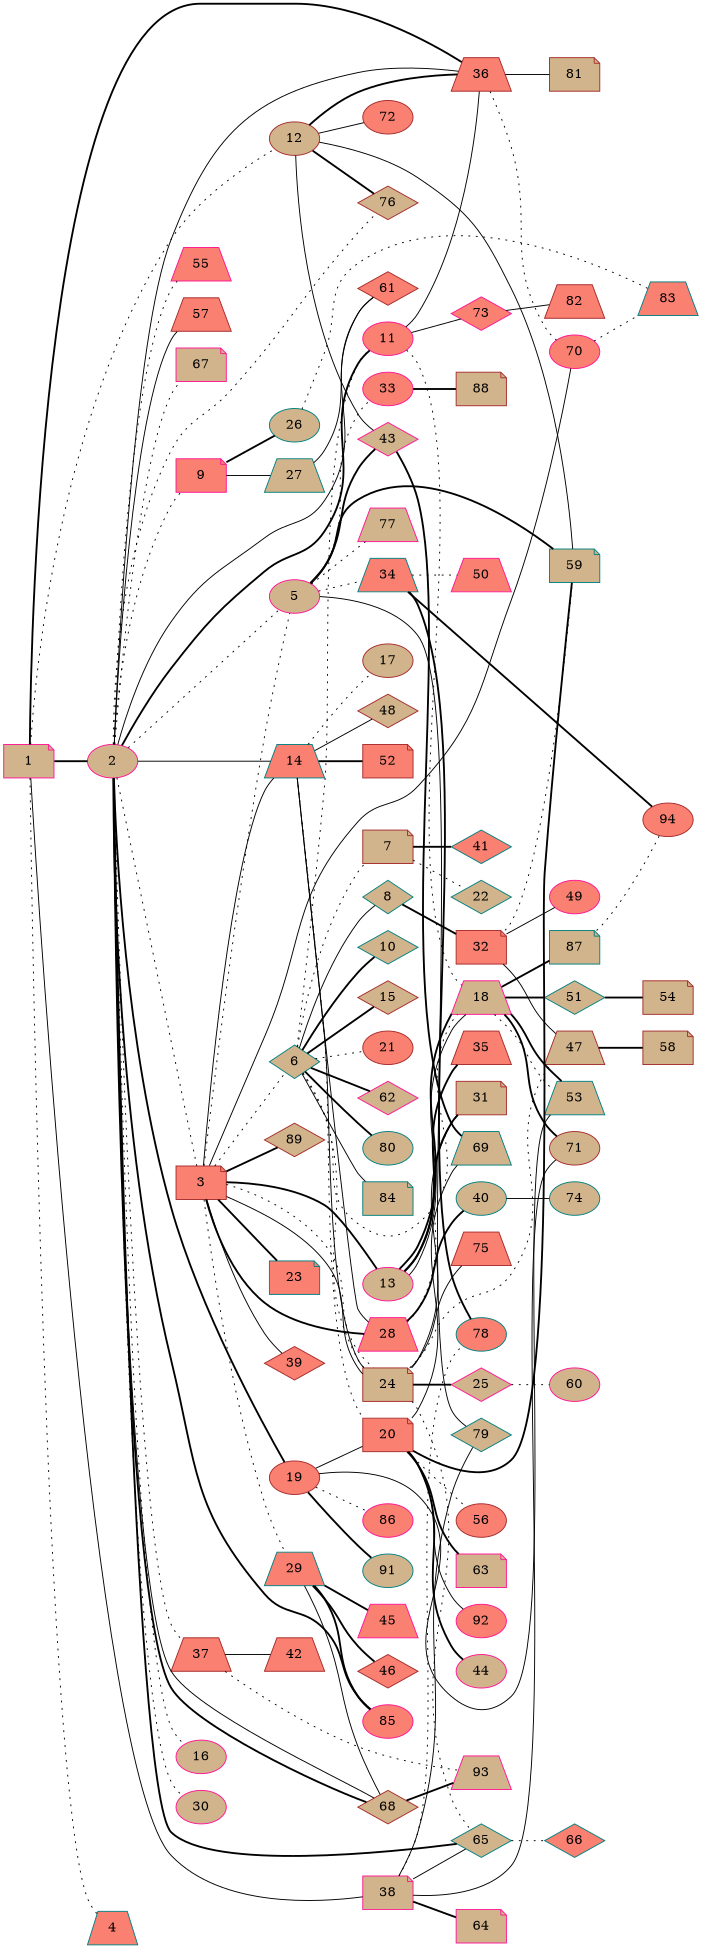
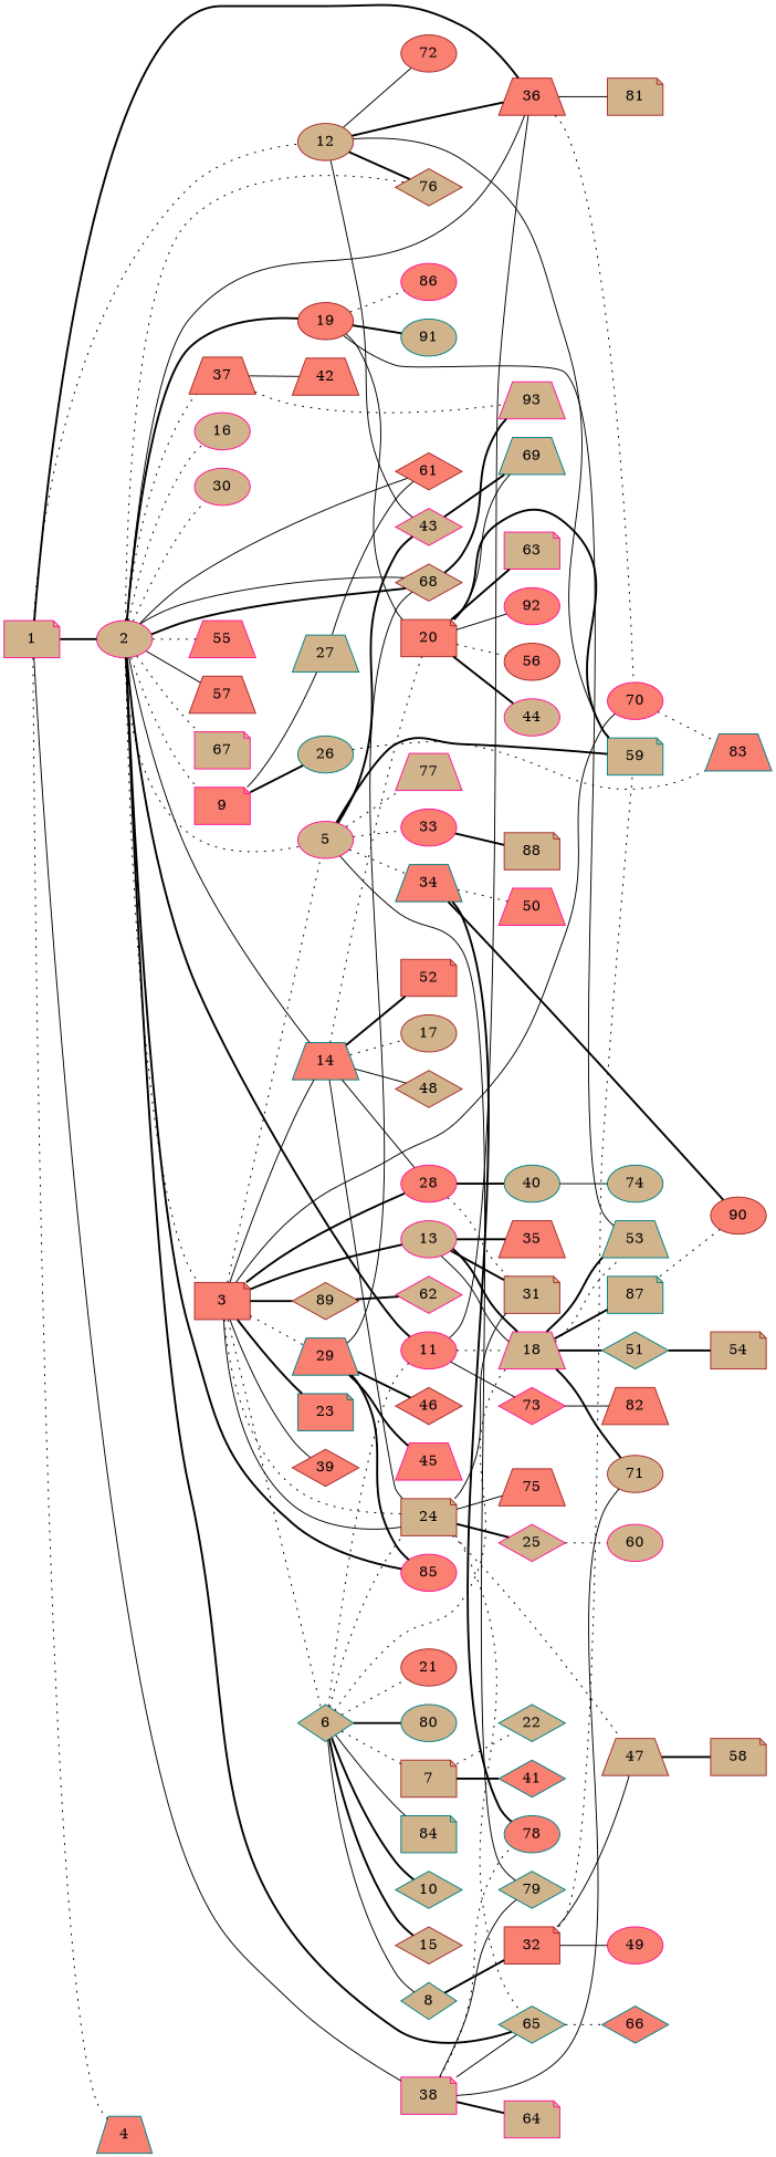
  graph {
    rankdir=LR
    node [color=brown fillcolor=tan shape=ellipse style=filled]
    edge [style=bold]
    1 [color=deeppink shape=note]
    2 [color=deeppink]
    4 [color=teal fillcolor=salmon shape=trapezium]
    12
    36 [fillcolor=salmon shape=trapezium]
    38 [color=deeppink shape=note]
    3 [fillcolor=salmon shape=note]
    5 [color=deeppink]
    9 [color=deeppink fillcolor=salmon shape=note]
    11 [color=deeppink fillcolor=salmon]
    14 [color=teal fillcolor=salmon shape=trapezium]
    16 [color=deeppink]
    19 [fillcolor=salmon]
    30 [color=deeppink]
    37 [fillcolor=salmon shape=trapezium]
    55 [color=deeppink fillcolor=salmon shape=trapezium]
    57 [fillcolor=salmon shape=trapezium]
    61 [fillcolor=salmon shape=diamond]
    65 [color=teal shape=diamond]
    67 [color=deeppink shape=note]
    68 [shape=diamond]
    76 [shape=diamond]
    85 [color=deeppink fillcolor=salmon]
    43 [color=deeppink shape=diamond]
    59 [color=teal shape=note]
    72 [fillcolor=salmon]
    70 [color=deeppink fillcolor=salmon]
    81 [shape=note]
    79 [color=teal shape=diamond]
    71
    78 [color=teal fillcolor=salmon]
    64 [color=deeppink shape=note]
    6 [color=teal shape=diamond]
    13 [color=deeppink]
    23 [color=teal fillcolor=salmon shape=note]
    24 [shape=note]
-   28 [color=deeppink fillcolor=salmon shape=trapezium]
+   28 [color=deeppink fillcolor=salmon]
    29 [color=teal fillcolor=salmon shape=trapezium]
    39 [fillcolor=salmon shape=diamond]
    89 [shape=diamond]
    33 [color=deeppink fillcolor=salmon]
    34 [color=teal fillcolor=salmon shape=trapezium]
    77 [color=deeppink shape=trapezium]
    26 [color=teal]
    27 [color=teal shape=trapezium]
    18 [color=deeppink shape=trapezium]
    73 [color=deeppink fillcolor=salmon shape=diamond]
    17
    20 [fillcolor=salmon shape=note]
    48 [shape=diamond]
    52 [fillcolor=salmon shape=note]
    53 [color=teal shape=trapezium]
    86 [color=deeppink fillcolor=salmon]
    91 [color=teal]
    42 [fillcolor=salmon shape=trapezium]
    93 [color=deeppink shape=trapezium]
    66 [color=teal fillcolor=salmon shape=diamond]
    7 [shape=note]
    8 [color=teal shape=diamond]
    10 [color=teal shape=diamond]
    15 [shape=diamond]
    21 [fillcolor=salmon]
    62 [color=deeppink shape=diamond]
    80 [color=teal]
    84 [color=teal shape=note]
    31 [shape=note]
    35 [fillcolor=salmon shape=trapezium]
    25 [color=deeppink shape=diamond]
    47 [shape=trapezium]
    75 [fillcolor=salmon shape=trapezium]
    40 [color=teal]
    45 [color=deeppink fillcolor=salmon shape=trapezium]
    46 [fillcolor=salmon shape=diamond]
    83 [color=teal fillcolor=salmon shape=trapezium]
    88 [shape=note]
    50 [color=deeppink fillcolor=salmon shape=trapezium]
-   90 [fillcolor=salmon label=94]
+   90 [fillcolor=salmon]
    69 [color=teal shape=trapezium]
    44 [color=deeppink]
    22 [color=teal shape=diamond]
    41 [color=teal fillcolor=salmon shape=diamond]
    32 [fillcolor=salmon shape=note]
    51 [color=teal shape=diamond]
    87 [color=teal shape=note]
    49 [color=deeppink fillcolor=salmon]
    82 [fillcolor=salmon shape=trapezium]
    56 [fillcolor=salmon]
    63 [color=deeppink shape=note]
    92 [color=deeppink fillcolor=salmon]
    54 [shape=note]
    60 [color=deeppink]
    58 [shape=note]
    74 [color=teal]
    1 -- 2
    1 -- 4 [style=dotted]
    1 -- 12 [style=dotted]
    1 -- 36
    1 -- 38 [style=solid]
    2 -- 36 [style=solid]
    2 -- 3 [style=dotted]
    2 -- 5 [style=dotted]
    2 -- 9 [style=dotted]
    2 -- 11
    2 -- 14 [style=solid]
    2 -- 16 [style=dotted]
    2 -- 19
    2 -- 30 [style=dotted]
    2 -- 37 [style=dotted]
    2 -- 55 [style=dotted]
    2 -- 57 [style=solid]
    2 -- 61 [style=solid]
    2 -- 65
    2 -- 67 [style=dotted]
    2 -- 68
    2 -- 68 [style=solid]
    2 -- 76 [style=dotted]
    2 -- 85
    12 -- 36
    12 -- 76
    12 -- 43 [style=solid]
    12 -- 59 [style=solid]
    12 -- 72 [style=solid]
    36 -- 70 [style=dotted]
    36 -- 81 [style=solid]
    38 -- 65 [style=solid]
    38 -- 79 [style=solid]
    38 -- 71 [style=solid]
    38 -- 78 [style=dotted]
    38 -- 64
    3 -- 5 [style=dotted]
    3 -- 14 [style=solid]
    3 -- 70 [style=solid]
    3 -- 6 [style=dotted]
    3 -- 13
    3 -- 23
    3 -- 24 [style=solid]
    3 -- 24 [style=dotted]
    3 -- 28
    3 -- 29 [style=dotted]
    3 -- 39 [style=solid]
    3 -- 89
    5 -- 43
    5 -- 59
    5 -- 79 [style=solid]
    5 -- 33 [style=dotted]
    5 -- 34 [style=dotted]
    5 -- 77 [style=dotted]
    9 -- 26
    9 -- 27 [style=solid]
    11 -- 36 [style=solid]
    11 -- 18 [style=dotted]
    11 -- 73 [style=solid]
    14 -- 24 [style=solid]
    14 -- 28 [style=solid]
    14 -- 17 [style=dotted]
    14 -- 20 [style=dotted]
    14 -- 48 [style=solid]
    14 -- 52
    19 -- 20 [style=solid]
    19 -- 53 [style=solid]
    19 -- 86 [style=dotted]
    19 -- 91
    37 -- 42 [style=solid]
    37 -- 93 [style=dotted]
    65 -- 66 [style=dotted]
    68 -- 93
    43 -- 69
    70 -- 83 [style=dotted]
    6 -- 11 [style=dotted]
    6 -- 24 [style=dotted]
    6 -- 18 [style=dotted]
    6 -- 7 [style=dotted]
    6 -- 8 [style=solid]
    6 -- 10
    6 -- 15
    6 -- 21 [style=dotted]
-   6 -- 62
+   89 -- 62
    6 -- 80
    6 -- 84 [style=solid]
    13 -- 18 [style=solid]
    13 -- 18
    13 -- 31
    13 -- 35
    24 -- 65 [style=dotted]
    24 -- 31 [style=solid]
    24 -- 25
    24 -- 47 [style=dotted]
    24 -- 75 [style=solid]
    28 -- 31 [style=dotted]
    28 -- 40
    29 -- 68 [style=solid]
    29 -- 85
    29 -- 45
    29 -- 46
    33 -- 88
    34 -- 78
    34 -- 50 [style=dotted]
    34 -- 90
    26 -- 83 [style=dotted]
    27 -- 61 [style=solid]
    18 -- 71
    18 -- 53 [style=dotted]
    18 -- 53
    18 -- 51
    18 -- 87
    73 -- 82 [style=solid]
    20 -- 59
    20 -- 69 [style=solid]
    20 -- 44
    20 -- 56 [style=dotted]
    20 -- 63
    20 -- 92 [style=solid]
    7 -- 22 [style=dotted]
    7 -- 41
    8 -- 32
    25 -- 60 [style=dotted]
    47 -- 58
    40 -- 74 [style=solid]
    32 -- 59 [style=dotted]
    32 -- 47 [style=solid]
    32 -- 49 [style=solid]
    51 -- 54
    87 -- 90 [style=dotted]
  }
